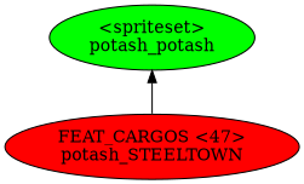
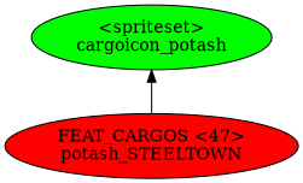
  digraph {
    rankdir=BT
    node [style=filled]
-   n1 [fillcolor=green label="<spriteset>\npotash_potash"]
+   n1 [fillcolor=green label="<spriteset>\ncargoicon_potash"]
    n2 [fillcolor=red label="FEAT_CARGOS <47>\npotash_STEELTOWN"]
    n2 -> n1
  }
